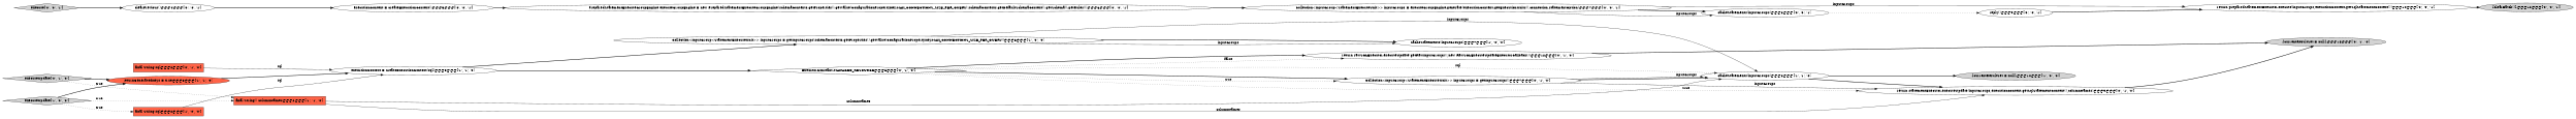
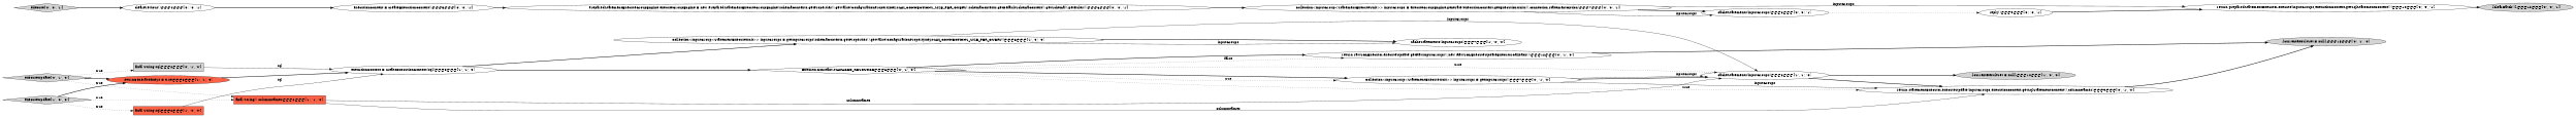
  digraph {
    rankdir=LR
    node [fillcolor=white shape=ellipse style=filled]
    edge [style=bold]
    n1 [label="executionContext = createExecutionContext(sql)@@@5@@@['1', '1', '0']"]
    n2 [label="Collection<InputGroup<StatementExecuteUnit>> inputGroups = getInputGroups(schemaContexts.getProperties().getValue(ConfigurationPropertyKey.MAX_CONNECTIONS_SIZE_PER_QUERY))@@@6@@@['1', '0', '0']"]
    n3 [label="ExecutorConstant.MANAGED_RESOURCE@@@6@@@['0', '1', '0']" shape=diamond]
    n4 [label="cacheStatements(inputGroups)@@@8@@@['1', '1', '0']"]
    n5 [label="cacheStatements(inputGroups)@@@7@@@['1', '0', '0']"]
    n6 [label="return statementExecutor.executeUpdate(inputGroups,executionContext.getSqlStatementContext(),columnNames)@@@9@@@['0', '1', '0']"]
    n7 [label="Collection<InputGroup<StatementExecuteUnit>> inputGroups = getInputGroups()@@@7@@@['0', '1', '0']"]
    n8 [label="return rawSQLExecutor.executeUpdate(getRawInputGroups(),new RawSQLExecuteUpdateExecutorCallback())@@@12@@@['0', '1', '0']"]
    n9 [label="reply()@@@9@@@['0', '0', '1']"]
    n10 [label="return preparedStatementExecutor.execute(inputGroups,executionContext.getSqlStatementContext())@@@10@@@['0', '0', '1']"]
    n11 [fillcolor=lightgray label="{clearBatch()}@@@12@@@['0', '0', '1']"]
    n12 [label="clearPrevious()@@@4@@@['0', '0', '1']"]
    n13 [label="executionContext = createExecutionContext()@@@5@@@['0', '0', '1']"]
    n14 [label="PreparedStatementExecuteGroupEngine executeGroupEngine = new PreparedStatementExecuteGroupEngine(schemaContexts.getProperties().getValue(ConfigurationPropertyKey.MAX_CONNECTIONS_SIZE_PER_QUERY),schemaContexts.getDefaultSchemaContext().getSchema().getRules())@@@6@@@['0', '0', '1']"]
    n15 [fillcolor=lightgray label="{currentResultSet = null}@@@10@@@['1', '0', '0']"]
    n16 [label="Collection<InputGroup<StatementExecuteUnit>> inputGroups = executeGroupEngine.generate(executionContext.getExecutionUnits(),connection,statementOption)@@@7@@@['0', '0', '1']"]
    n17 [label="cacheStatements(inputGroups)@@@8@@@['0', '0', '1']"]
-   n18 [fillcolor=tomato label="final String sql@@@2@@@['0', '1', '0']" shape=box]
+   n18 [fillcolor=lightgray label="final String sql@@@2@@@['0', '1', '0']" shape=box]
    n19 [fillcolor=lightgray label="execute['0', '0', '1']" shape=diamond]
    n20 [fillcolor=lightgray label="executeUpdate['1', '0', '0']" shape=diamond]
    n21 [fillcolor=tomato label="returnGeneratedKeys = true@@@3@@@['1', '1', '0']"]
    n22 [fillcolor=tomato label="final String sql@@@2@@@['1', '0', '0']" shape=box]
    n23 [fillcolor=tomato label="final String(( columnNames@@@2@@@['1', '1', '0']" shape=box]
    n24 [fillcolor=lightgray label="{currentResultSet = null}@@@15@@@['0', '1', '0']"]
    n25 [fillcolor=lightgray label="executeUpdate['0', '1', '0']" shape=diamond]
    n1 -> n2
    n1 -> n3
    n2 -> n4 [label=inputGroups style=solid]
    n2 -> n5
    n2 -> n5 [label=inputGroups style=solid]
-   n3 -> n4 [label=sql style=dotted]
+   n3 -> n4 [label=true style=dotted]
    n3 -> n6 [label=true style=dotted]
    n3 -> n7
    n3 -> n7 [label=true style=dotted]
    n3 -> n8 [label=false style=dotted]
    n3 -> n8
    n4 -> n6
    n4 -> n15
    n6 -> n24
    n7 -> n4 [label=inputGroups style=solid]
    n7 -> n4
    n7 -> n6 [label=inputGroups style=solid]
    n8 -> n24
    n9 -> n10
    n10 -> n11
    n12 -> n13
    n13 -> n14
    n14 -> n16
    n16 -> n10 [label=inputGroups style=solid]
    n16 -> n17
    n16 -> n17 [label=inputGroups style=solid]
    n17 -> n9 [style=dotted]
    n18 -> n1 [label=sql style=solid]
    n19 -> n12
    n20 -> n21
    n20 -> n22 [label=true style=dotted]
    n20 -> n23 [label=true style=dotted]
    n21 -> n1
    n22 -> n1 [label=sql style=solid]
    n23 -> n4 [label=columnNames style=solid]
    n23 -> n6 [label=columnNames style=solid]
+   n25 -> n18 [label=true style=dotted]
    n25 -> n21
    n25 -> n23 [label=true style=dotted]
  }
